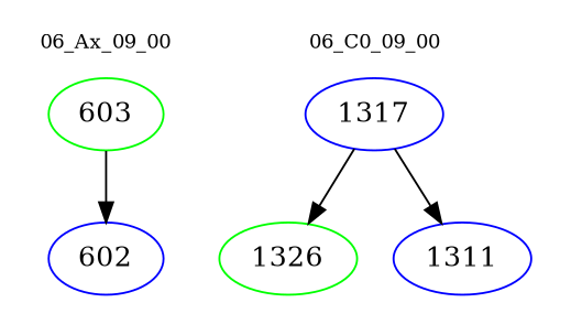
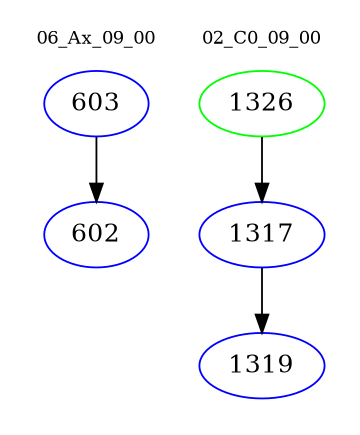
  digraph {
    node [color=blue]
    edge [color=black]
-   n1 [color=green label=603]
+   n1 [label=603]
    n2 [label=602]
    n3 [color=green label=1326]
    n4 [label=1317]
-   n5 [label=1311]
+   n5 [label=1319]
    subgraph cluster_1 {
      color=white
      fontsize=10
      label="06_Ax_09_00"
      n1
      n2
    }
    subgraph cluster_2 {
      color=white
      fontsize=10
-     label="06_C0_09_00"
+     label="02_C0_09_00"
      n3
      n4
      n5
    }
    n1 -> n2
-   n4 -> n3
+   n3 -> n4
    n4 -> n5
  }
